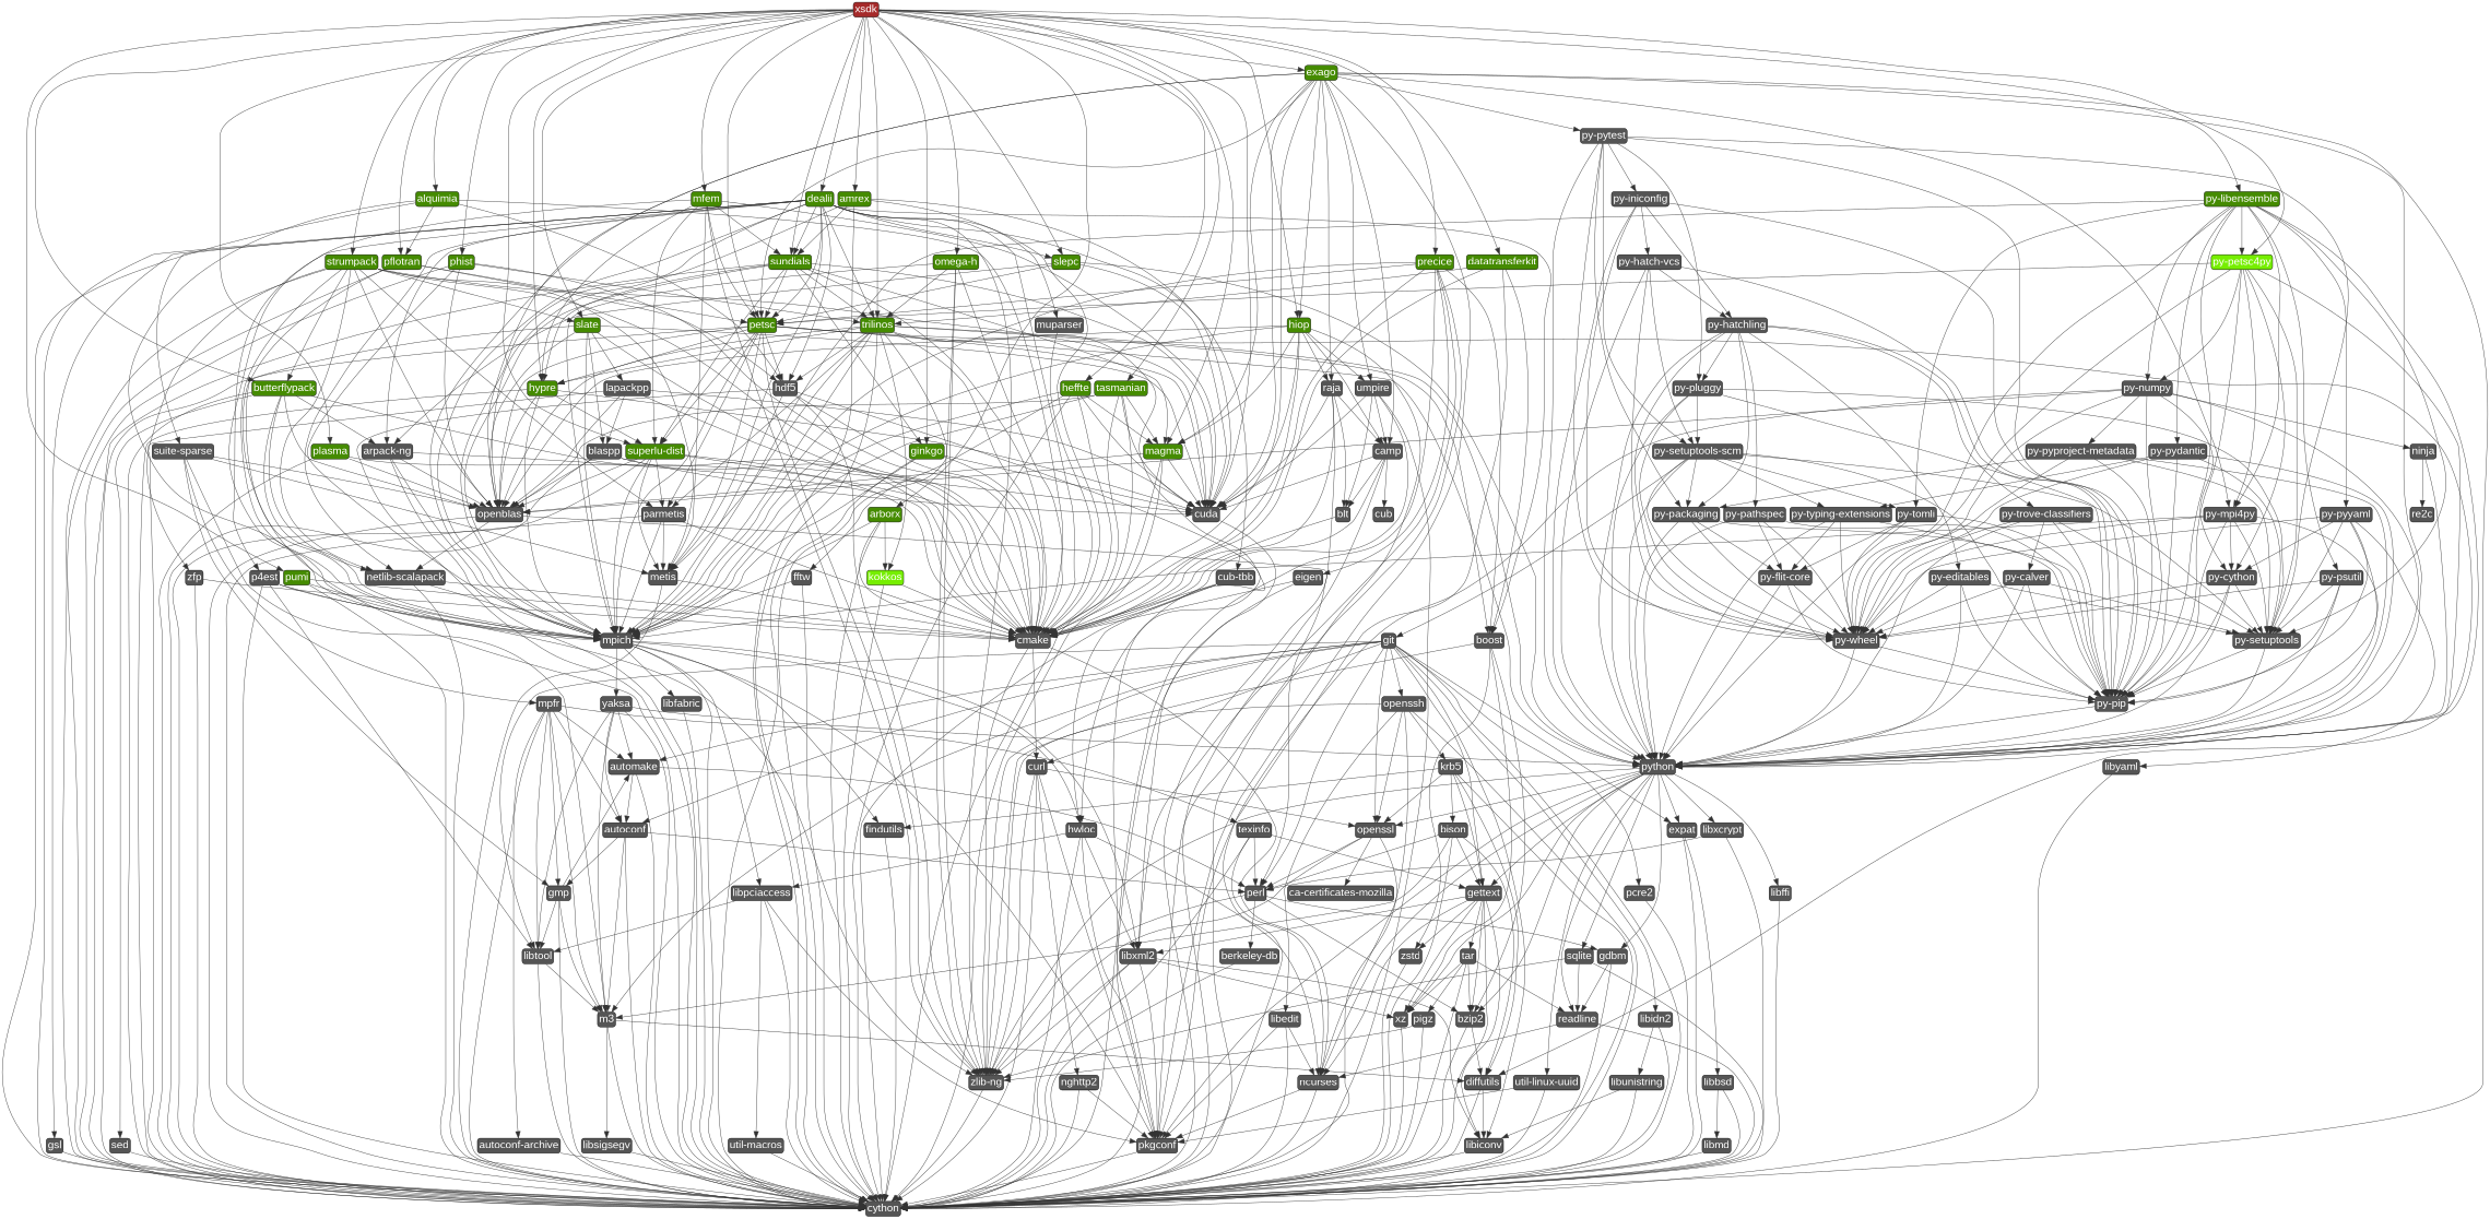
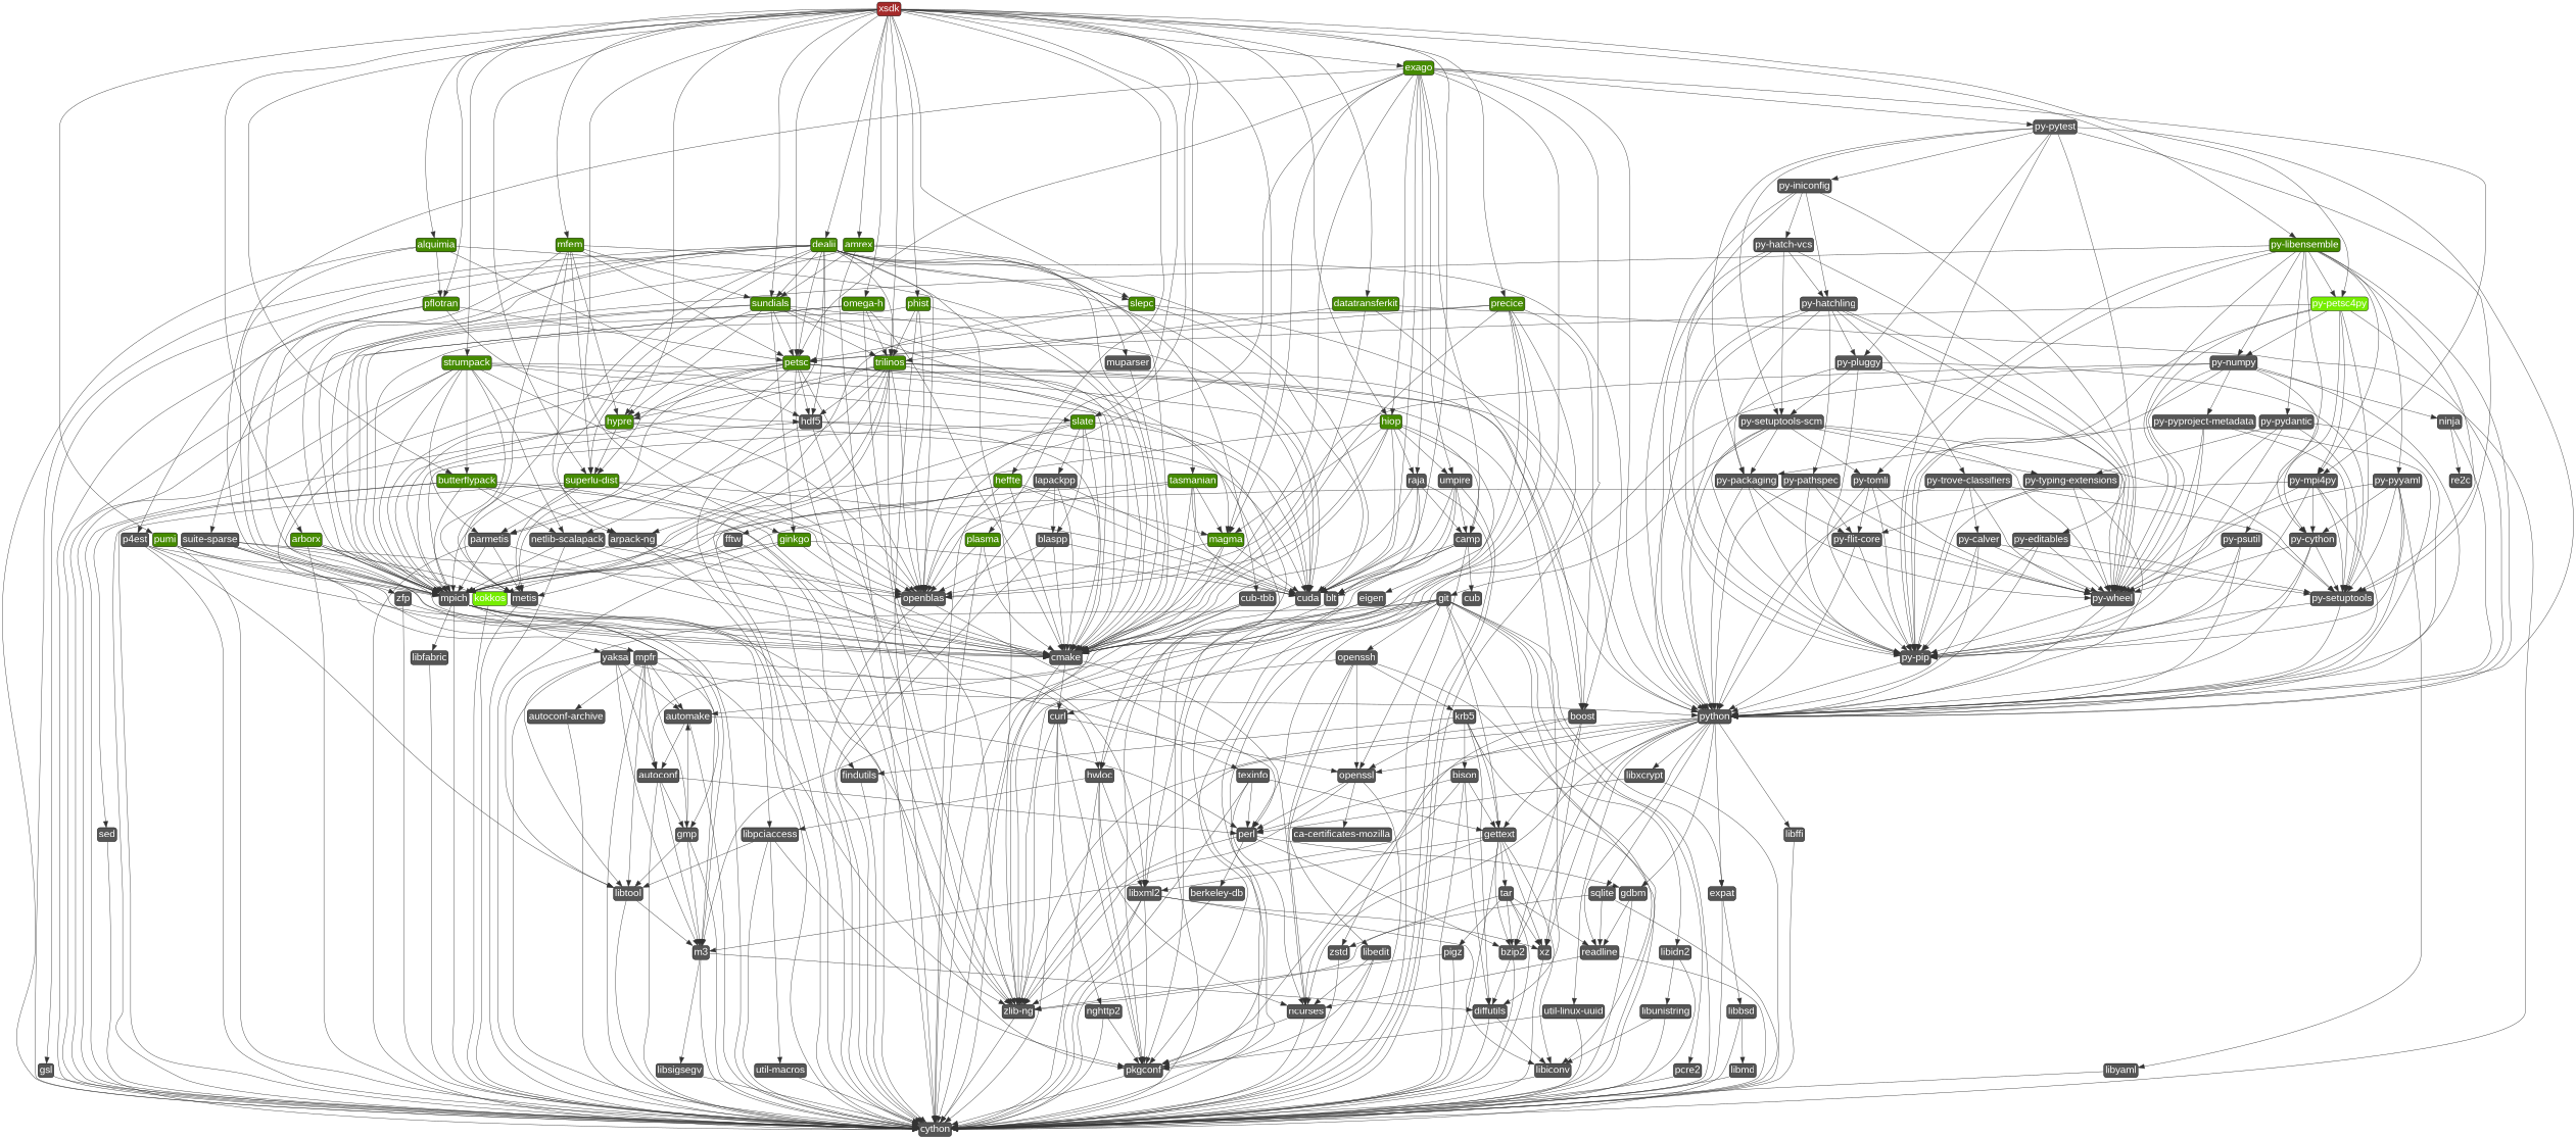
  digraph {
    labelloc=b
    rankdir=TB
    ranksep=3
    node [fillcolor="#555555" fontcolor=white fontname=Arial fontsize=48 margin=.1 penwidth=2 shape=box style="rounded,filled"]
    edge [arrowsize=3 color="#333333" penwidth=2]
    n1 [label="autoconf-archive"]
    n2 [label=cython]
    n3 [label=expat]
    n4 [label=libbsd]
    n5 [label=libmd]
    n6 [label="netlib-scalapack"]
    n7 [label=openblas]
    n8 [label=cmake]
    n9 [label=mpich]
    n10 [label=perl]
    n11 [label=ncurses]
    n12 [label="zlib-ng"]
    n13 [label=curl]
    n14 [label=libxml2]
    n15 [label=pkgconf]
    n16 [label=hwloc]
    n17 [label=libpciaccess]
    n18 [label=findutils]
    n19 [label=yaksa]
    n20 [label=libfabric]
    n21 [label=texinfo]
    n22 [label=gettext]
    n23 [label=gdbm]
    n24 [label="berkeley-db"]
    n25 [label=bzip2]
    n26 [label=libiconv]
    n27 [label=xz]
    n28 [label=tar]
    n29 [fillcolor=chartreuse4 label=strumpack]
    n30 [fillcolor=chartreuse4 label=butterflypack]
    n31 [label=metis]
    n32 [label=parmetis]
    n33 [label=cuda]
    n34 [label=zfp]
    n35 [fillcolor=chartreuse4 label=slate]
    n36 [label="arpack-ng"]
    n37 [label=sed]
    n38 [label=blaspp]
    n39 [label=lapackpp]
    n40 [label="py-numpy"]
    n41 [label=ninja]
    n42 [label="py-pip"]
    n43 [label="py-cython"]
    n44 [label=python]
    n45 [label="py-pyproject-metadata"]
    n46 [label="py-wheel"]
    n47 [label=re2c]
    n48 [label="py-setuptools"]
    n49 [label=readline]
    n50 [label=openssl]
    n51 [label="util-linux-uuid"]
    n52 [label=libxcrypt]
    n53 [label=sqlite]
    n54 [label=libffi]
    n55 [label="py-packaging"]
    n56 [label="py-hatch-vcs"]
    n57 [label="py-hatchling"]
    n58 [label="py-setuptools-scm"]
    n59 [label="py-trove-classifiers"]
    n60 [label="py-pluggy"]
    n61 [label="py-editables"]
    n62 [label="py-pathspec"]
    n63 [label="py-typing-extensions"]
    n64 [label="py-tomli"]
    n65 [label=git]
    n66 [label="ca-certificates-mozilla"]
    n67 [fillcolor=chartreuse4 label=heffte]
    n68 [label=fftw]
    n69 [fillcolor=chartreuse4 label=magma]
    n70 [fillcolor=chartreuse4 label=alquimia]
    n71 [label=hdf5]
    n72 [fillcolor=chartreuse4 label=pflotran]
    n73 [fillcolor=chartreuse4 label=petsc]
    n74 [label="util-macros"]
    n75 [label=libtool]
    n76 [label=m3]
    n77 [label=krb5]
    n78 [label=diffutils]
    n79 [label=bison]
    n80 [fillcolor=chartreuse4 label=dealii]
    n81 [fillcolor=chartreuse4 label=slepc]
    n82 [label=muparser]
    n83 [fillcolor=chartreuse4 label=trilinos]
    n84 [label=boost]
    n85 [label="cub-tbb"]
    n86 [label="suite-sparse"]
    n87 [fillcolor=chartreuse4 label=sundials]
    n88 [label=gsl]
    n89 [label=p4est]
    n90 [fillcolor=chartreuse4 label=hypre]
    n91 [fillcolor=chartreuse4 label="superlu-dist"]
    n92 [fillcolor=chartreuse2 label=kokkos]
    n93 [label=zstd]
    n94 [label=gmp]
    n95 [label=mpfr]
    n96 [fillcolor=chartreuse4 label=ginkgo]
    n97 [fillcolor=chartreuse4 label=phist]
    n98 [label="py-calver"]
    n99 [fillcolor=chartreuse4 label="omega-h"]
    n100 [label=automake]
    n101 [label=autoconf]
    n102 [label=libsigsegv]
    n103 [fillcolor=chartreuse4 label=hiop]
    n104 [label=camp]
    n105 [label=umpire]
    n106 [label=raja]
    n107 [label=cub]
    n108 [label=blt]
    n109 [label=libedit]
    n110 [fillcolor=chartreuse2 label="py-petsc4py"]
    n111 [label="py-mpi4py"]
    n112 [label="py-pytest"]
    n113 [label="py-iniconfig"]
    n114 [label="py-flit-core"]
    n115 [label="py-psutil"]
    n116 [label=nghttp2]
    n117 [fillcolor=chartreuse4 label=precice]
    n118 [label=eigen]
    n119 [fillcolor=chartreuse4 label=tasmanian]
    n120 [label=pigz]
    n121 [fillcolor=chartreuse4 label=plasma]
    n122 [fillcolor=chartreuse4 label=arborx]
    n123 [fillcolor=chartreuse4 label=datatransferkit]
    n124 [label="py-pyyaml"]
    n125 [label=libyaml]
    n126 [label=pcre2]
    n127 [fillcolor=chartreuse4 label=pumi]
    n128 [label=libidn2]
    n129 [label=openssh]
    n130 [label=libunistring]
    n131 [fillcolor=chartreuse4 label=exago]
    n132 [fillcolor=brown label=xsdk]
    n133 [fillcolor=chartreuse4 label="py-libensemble"]
    n134 [fillcolor=chartreuse4 label=amrex]
    n135 [fillcolor=chartreuse4 label=mfem]
    n136 [label="py-pydantic"]
    n1 -> n2
    n3 -> n2
    n3 -> n4
    n4 -> n2
    n4 -> n5
    n5 -> n2
    n6 -> n2
-   n7 -> n6
+   n6 -> n7
    n6 -> n8
    n6 -> n9
    n7 -> n2
    n7 -> n10
    n8 -> n11
    n8 -> n12
    n8 -> n13
    n9 -> n2
    n9 -> n14
    n9 -> n15
    n9 -> n16
    n9 -> n17
    n9 -> n18
    n9 -> n19
    n9 -> n20
    n10 -> n12
    n10 -> n23
    n10 -> n24
    n10 -> n25
    n11 -> n2
    n11 -> n15
    n12 -> n2
    n13 -> n2
    n13 -> n12
    n13 -> n15
    n13 -> n50
    n13 -> n116
    n14 -> n2
    n14 -> n12
    n14 -> n15
    n14 -> n26
    n14 -> n27
    n15 -> n2
    n16 -> n2
    n16 -> n11
    n16 -> n14
    n16 -> n15
    n16 -> n17
    n17 -> n2
    n17 -> n15
    n17 -> n74
    n17 -> n75
    n18 -> n2
    n19 -> n2
    n19 -> n44
    n19 -> n75
    n19 -> n76
    n19 -> n100
    n19 -> n101
    n20 -> n2
    n21 -> n2
    n21 -> n10
    n21 -> n11
    n21 -> n22
    n22 -> n2
    n22 -> n11
    n22 -> n14
    n22 -> n25
    n22 -> n26
    n22 -> n27
    n22 -> n28
    n23 -> n2
    n23 -> n49
    n24 -> n2
    n25 -> n2
    n25 -> n78
    n26 -> n2
    n27 -> n2
    n28 -> n2
    n28 -> n25
    n28 -> n27
    n28 -> n49
-   n22 -> n93
+   n28 -> n93
    n28 -> n120
    n29 -> n2
    n29 -> n6
    n29 -> n7
    n29 -> n8
    n29 -> n9
    n29 -> n30
    n29 -> n31
    n29 -> n32
    n29 -> n33
    n29 -> n34
    n29 -> n35
    n30 -> n2
    n30 -> n6
    n30 -> n7
    n30 -> n8
    n30 -> n9
    n30 -> n36
    n30 -> n37
    n31 -> n2
    n31 -> n8
    n32 -> n2
    n32 -> n8
    n32 -> n9
    n32 -> n31
    n33 -> n14
    n34 -> n2
    n34 -> n8
    n35 -> n2
    n35 -> n7
    n35 -> n8
    n35 -> n9
    n35 -> n33
    n35 -> n38
    n35 -> n39
    n36 -> n2
    n36 -> n7
    n36 -> n8
    n36 -> n9
    n37 -> n2
    n38 -> n2
    n38 -> n7
    n38 -> n8
    n38 -> n33
    n39 -> n2
    n39 -> n7
    n39 -> n8
    n39 -> n33
    n39 -> n38
    n40 -> n7
    n40 -> n15
    n40 -> n41
    n40 -> n42
    n40 -> n43
    n40 -> n44
    n40 -> n45
    n40 -> n46
    n41 -> n44
    n41 -> n47
    n42 -> n44
    n43 -> n42
    n43 -> n44
    n43 -> n46
    n43 -> n48
    n44 -> n3
    n44 -> n11
    n44 -> n12
    n44 -> n15
    n44 -> n22
    n44 -> n23
    n44 -> n25
    n44 -> n27
    n44 -> n49
    n44 -> n50
    n44 -> n51
    n44 -> n52
    n44 -> n53
    n44 -> n54
    n45 -> n42
    n45 -> n44
    n45 -> n46
    n45 -> n48
    n45 -> n55
    n46 -> n42
    n46 -> n44
    n48 -> n42
    n48 -> n44
    n49 -> n2
    n49 -> n11
    n50 -> n2
    n50 -> n10
    n50 -> n12
    n50 -> n66
    n51 -> n2
    n51 -> n15
    n52 -> n2
    n52 -> n10
    n53 -> n2
    n53 -> n12
    n53 -> n49
    n54 -> n2
    n55 -> n42
    n55 -> n44
    n55 -> n46
    n55 -> n114
    n56 -> n42
    n56 -> n44
    n56 -> n46
    n56 -> n57
    n56 -> n58
    n57 -> n42
    n57 -> n44
    n57 -> n46
    n57 -> n55
    n57 -> n59
    n57 -> n60
    n57 -> n61
    n57 -> n62
    n58 -> n42
    n58 -> n44
    n58 -> n46
    n58 -> n48
    n58 -> n55
    n58 -> n63
    n58 -> n64
    n58 -> n65
    n59 -> n42
    n59 -> n44
    n59 -> n46
    n59 -> n48
    n59 -> n98
    n60 -> n42
    n60 -> n44
    n60 -> n46
    n60 -> n48
    n60 -> n58
    n61 -> n42
    n61 -> n44
    n61 -> n46
    n61 -> n48
    n62 -> n42
    n62 -> n44
    n62 -> n46
    n62 -> n114
    n63 -> n42
    n63 -> n44
    n63 -> n46
    n63 -> n114
    n64 -> n42
    n64 -> n44
    n64 -> n46
    n64 -> n114
    n65 -> n2
    n65 -> n3
    n65 -> n10
    n65 -> n12
    n65 -> n13
    n65 -> n22
    n65 -> n26
    n65 -> n50
    n65 -> n75
    n65 -> n76
    n65 -> n100
    n65 -> n101
    n65 -> n126
    n65 -> n128
    n65 -> n129
    n67 -> n2
    n67 -> n8
    n67 -> n9
    n67 -> n33
    n67 -> n68
    n67 -> n69
    n68 -> n2
    n68 -> n9
    n69 -> n2
    n69 -> n7
    n69 -> n8
    n69 -> n33
    n70 -> n2
    n70 -> n8
    n70 -> n9
    n70 -> n71
    n70 -> n72
    n71 -> n2
    n71 -> n8
    n71 -> n9
    n71 -> n12
    n71 -> n15
    n72 -> n2
    n72 -> n9
    n72 -> n71
    n72 -> n73
    n73 -> n2
    n73 -> n7
    n73 -> n9
    n73 -> n12
    n73 -> n31
    n73 -> n32
    n73 -> n33
    n73 -> n44
    n73 -> n71
    n73 -> n78
    n73 -> n90
    n73 -> n91
    n74 -> n2
    n75 -> n2
    n75 -> n76
    n76 -> n2
    n76 -> n78
    n76 -> n102
    n77 -> n2
    n77 -> n18
    n77 -> n22
    n77 -> n50
    n77 -> n78
    n77 -> n79
    n78 -> n2
    n78 -> n26
    n79 -> n2
    n79 -> n10
    n79 -> n22
    n79 -> n76
    n79 -> n78
    n80 -> n2
    n80 -> n6
    n80 -> n7
    n80 -> n8
    n80 -> n9
    n80 -> n12
    n80 -> n31
    n80 -> n36
    n80 -> n71
    n80 -> n73
    n80 -> n81
    n80 -> n82
    n80 -> n83
    n80 -> n84
    n80 -> n85
    n80 -> n86
    n80 -> n87
    n80 -> n88
    n80 -> n89
    n81 -> n33
    n81 -> n36
    n81 -> n44
    n81 -> n73
    n82 -> n8
    n83 -> n2
    n83 -> n7
    n83 -> n8
    n83 -> n9
    n83 -> n12
    n83 -> n16
    n83 -> n31
    n83 -> n32
    n83 -> n44
    n83 -> n71
    n83 -> n84
    n83 -> n90
    n83 -> n92
    n84 -> n12
    n84 -> n25
    n84 -> n27
    n84 -> n93
    n85 -> n2
    n85 -> n8
    n85 -> n16
    n86 -> n7
    n86 -> n31
    n86 -> n76
    n86 -> n94
    n86 -> n95
    n87 -> n2
    n87 -> n8
    n87 -> n9
    n87 -> n33
    n87 -> n69
    n87 -> n73
    n87 -> n83
    n87 -> n90
    n87 -> n91
    n87 -> n96
    n88 -> n2
    n89 -> n2
    n89 -> n9
    n89 -> n12
    n89 -> n75
    n90 -> n2
    n90 -> n7
    n90 -> n9
    n90 -> n33
    n90 -> n91
    n91 -> n2
    n91 -> n7
    n91 -> n8
    n91 -> n9
    n91 -> n31
    n91 -> n32
    n91 -> n33
    n92 -> n2
    n92 -> n8
    n93 -> n2
    n94 -> n2
    n94 -> n75
    n94 -> n76
    n94 -> n100
    n95 -> n1
    n95 -> n2
    n95 -> n21
    n95 -> n75
    n95 -> n76
    n95 -> n94
    n95 -> n100
    n95 -> n101
    n96 -> n2
    n96 -> n8
    n96 -> n9
    n96 -> n33
    n97 -> n2
    n97 -> n7
    n97 -> n8
    n97 -> n9
    n97 -> n83
    n98 -> n42
    n98 -> n44
    n98 -> n46
    n98 -> n48
    n99 -> n2
    n99 -> n8
    n99 -> n9
    n99 -> n12
    n99 -> n83
    n100 -> n2
    n100 -> n10
    n100 -> n101
    n101 -> n2
    n101 -> n10
    n101 -> n76
    n101 -> n94
    n102 -> n2
    n103 -> n2
    n103 -> n7
    n103 -> n8
    n103 -> n9
    n103 -> n33
    n103 -> n69
    n103 -> n104
    n103 -> n105
    n103 -> n106
    n104 -> n2
    n104 -> n8
    n104 -> n33
    n104 -> n107
    n104 -> n108
    n105 -> n2
    n105 -> n8
    n105 -> n33
    n105 -> n104
    n105 -> n108
    n106 -> n2
    n106 -> n8
    n106 -> n33
    n106 -> n104
    n106 -> n108
    n108 -> n8
    n109 -> n2
    n109 -> n11
    n109 -> n15
    n110 -> n40
    n110 -> n42
    n110 -> n43
    n110 -> n44
    n110 -> n46
    n110 -> n48
    n110 -> n73
    n110 -> n111
    n111 -> n9
    n111 -> n42
    n111 -> n43
    n111 -> n44
    n111 -> n46
    n111 -> n48
    n112 -> n42
    n112 -> n44
    n112 -> n46
    n112 -> n48
    n112 -> n55
    n112 -> n58
    n112 -> n60
    n112 -> n113
    n113 -> n42
    n113 -> n44
    n113 -> n46
    n113 -> n56
    n113 -> n57
    n114 -> n42
    n114 -> n44
    n114 -> n46
    n115 -> n42
    n115 -> n44
    n115 -> n46
-   n115 -> n48
    n116 -> n2
    n116 -> n15
    n117 -> n2
    n117 -> n8
    n117 -> n9
    n117 -> n14
    n117 -> n15
    n117 -> n73
    n117 -> n84
    n117 -> n118
    n118 -> n2
    n118 -> n8
    n119 -> n2
    n119 -> n7
    n119 -> n8
    n119 -> n9
    n119 -> n33
    n119 -> n69
    n120 -> n2
    n120 -> n12
    n121 -> n2
    n121 -> n7
    n121 -> n8
    n122 -> n2
    n122 -> n8
    n122 -> n9
    n122 -> n92
    n123 -> n2
    n123 -> n8
    n123 -> n83
    n123 -> n84
    n124 -> n42
    n124 -> n43
    n124 -> n44
    n124 -> n46
    n124 -> n48
    n124 -> n125
    n125 -> n2
    n126 -> n2
    n127 -> n2
    n127 -> n8
    n127 -> n9
    n128 -> n2
    n128 -> n130
    n129 -> n2
    n129 -> n11
    n129 -> n12
    n129 -> n50
    n129 -> n77
    n129 -> n109
    n130 -> n2
    n130 -> n26
    n131 -> n2
    n131 -> n7
    n131 -> n8
    n131 -> n9
    n131 -> n15
    n131 -> n33
    n131 -> n44
    n131 -> n69
    n131 -> n73
    n131 -> n103
    n131 -> n104
    n131 -> n105
    n131 -> n106
    n131 -> n111
    n131 -> n112
    n132 -> n29
    n132 -> n30
    n132 -> n33
    n132 -> n35
    n132 -> n67
    n132 -> n69
    n132 -> n70
    n132 -> n72
    n132 -> n73
    n132 -> n80
    n132 -> n81
    n132 -> n83
    n132 -> n87
    n132 -> n90
    n132 -> n91
    n132 -> n96
    n132 -> n97
    n132 -> n99
    n132 -> n103
    n132 -> n110
    n132 -> n117
    n132 -> n119
    n132 -> n121
    n132 -> n122
    n132 -> n123
    n132 -> n127
    n132 -> n131
    n132 -> n133
    n132 -> n134
    n132 -> n135
    n133 -> n9
    n133 -> n40
    n133 -> n42
    n133 -> n44
    n133 -> n46
    n133 -> n48
    n133 -> n64
    n133 -> n110
    n133 -> n111
    n133 -> n115
    n133 -> n124
    n133 -> n136
    n134 -> n2
    n134 -> n8
    n134 -> n9
    n134 -> n33
    n134 -> n87
    n135 -> n9
    n135 -> n12
    n135 -> n31
    n135 -> n33
    n135 -> n73
    n135 -> n87
    n135 -> n90
    n135 -> n91
    n136 -> n42
    n136 -> n44
    n136 -> n46
    n136 -> n48
    n136 -> n63
  }
